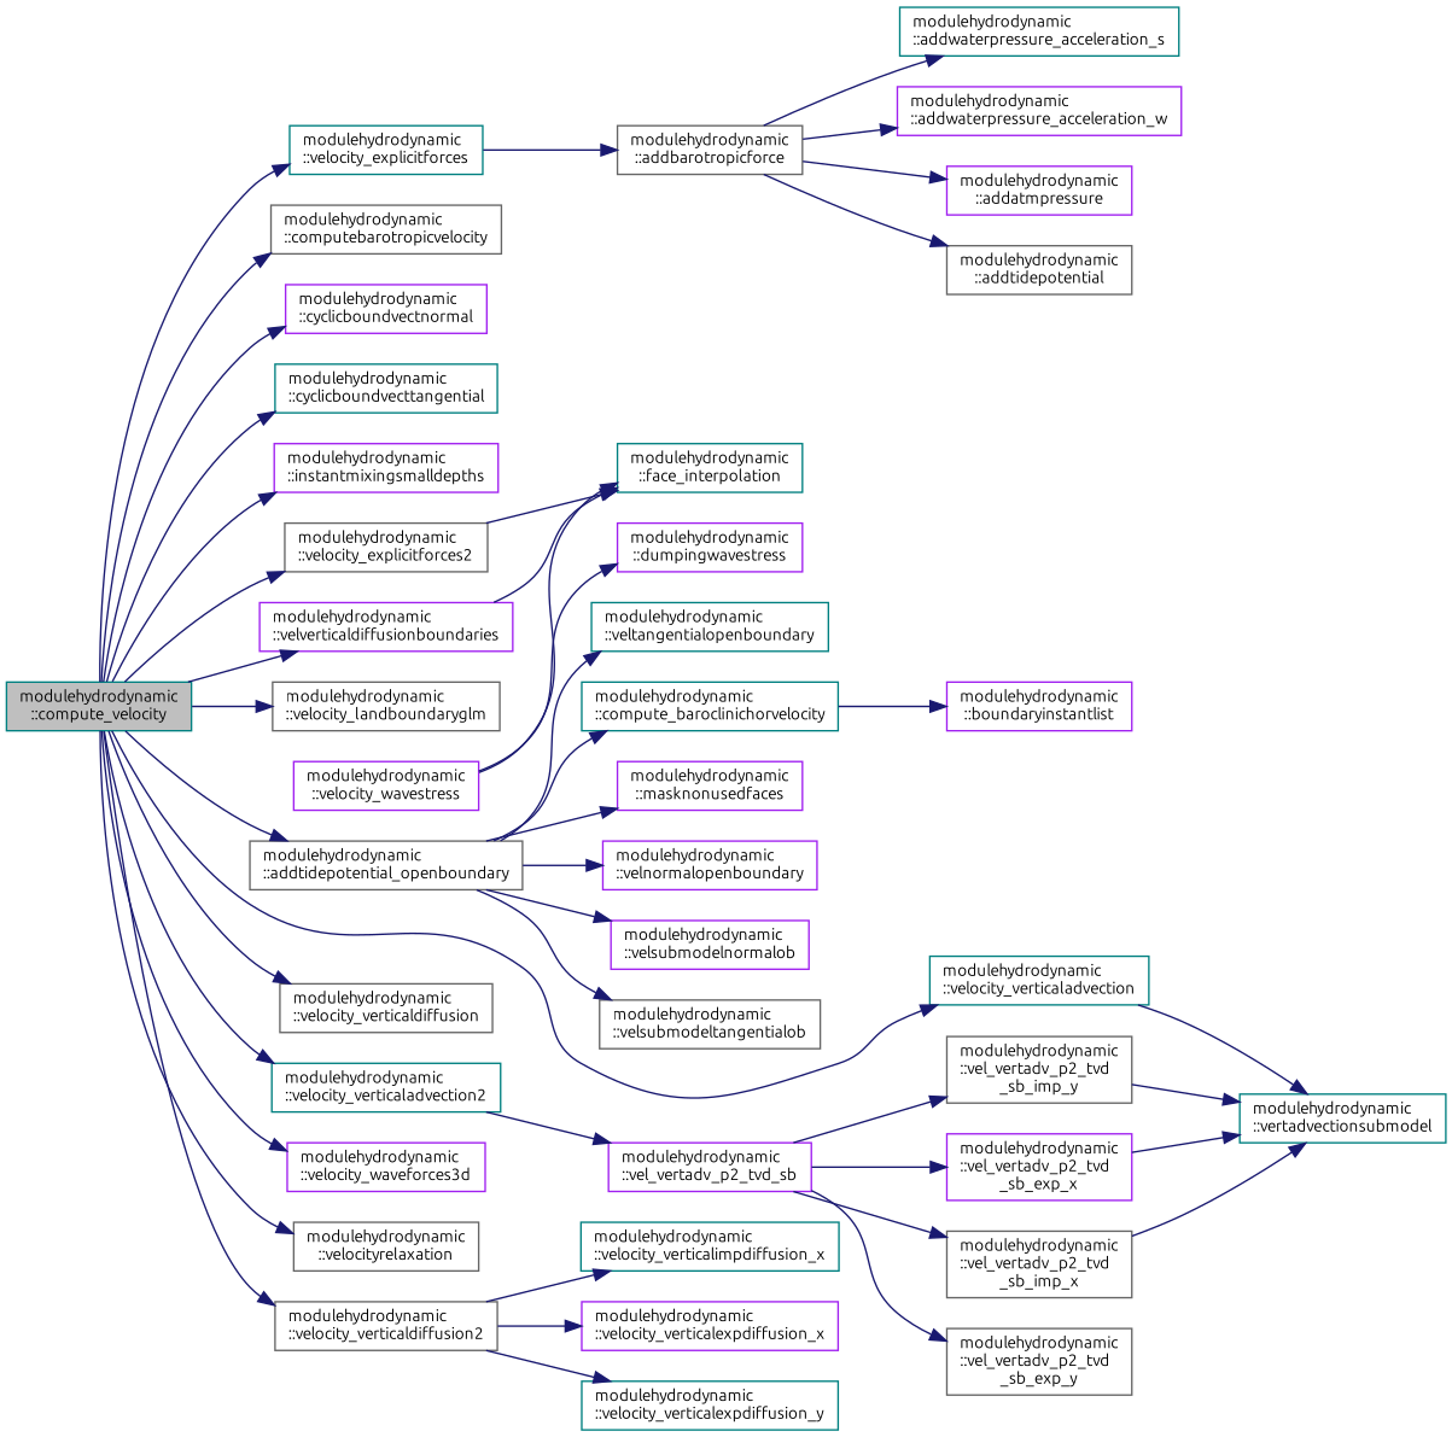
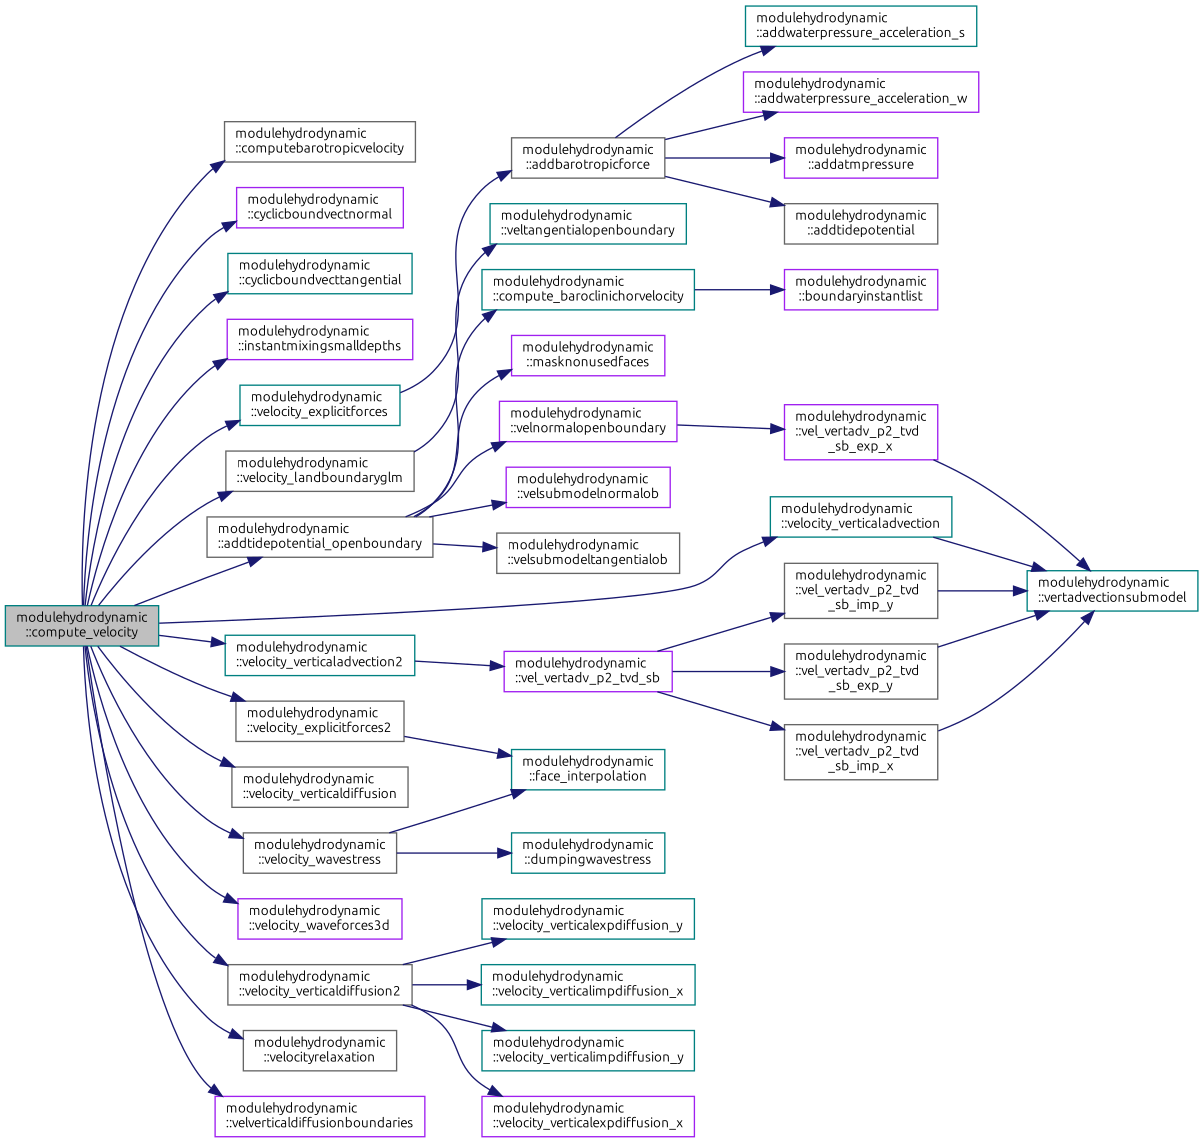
  digraph {
    fontname=Ubuntu
    rankdir=LR
    node [color=teal fillcolor=white fontname=Ubuntu fontsize=10 shape=record style=filled]
    edge [color=midnightblue fontname=Ubuntu fontsize=10 labelfontname=Helvetica labelfontsize=10 style=solid]
    n1 [fillcolor=grey75 fontcolor=black height=0.2 label="modulehydrodynamic\l::compute_velocity" width=0.4]
    n2 [color=gray40 height=0.2 label="modulehydrodynamic\l::computebarotropicvelocity" width=0.4]
    n3 [color=purple height=0.2 label="modulehydrodynamic\l::cyclicboundvectnormal" width=0.4]
    n4 [height=0.2 label="modulehydrodynamic\l::cyclicboundvecttangential" width=0.4]
    n5 [color=purple height=0.2 label="modulehydrodynamic\l::instantmixingsmalldepths" width=0.4]
    n6 [height=0.2 label="modulehydrodynamic\l::velocity_explicitforces" width=0.4]
    n7 [color=gray40 height=0.2 label="modulehydrodynamic\l::velocity_explicitforces2" width=0.4]
    n8 [color=gray40 height=0.2 label="modulehydrodynamic\l::velocity_landboundaryglm" width=0.4]
    n9 [color=gray40 height=0.2 label="modulehydrodynamic\l::addtidepotential_openboundary" width=0.4]
    n10 [height=0.2 label="modulehydrodynamic\l::velocity_verticaladvection" width=0.4]
    n11 [height=0.2 label="modulehydrodynamic\l::velocity_verticaladvection2" width=0.4]
    n12 [color=gray40 height=0.2 label="modulehydrodynamic\l::velocity_verticaldiffusion" width=0.4]
    n13 [color=gray40 height=0.2 label="modulehydrodynamic\l::velocity_verticaldiffusion2" width=0.4]
    n14 [color=purple height=0.2 label="modulehydrodynamic\l::velocity_waveforces3d" width=0.4]
-   n15 [color=purple height=0.2 label="modulehydrodynamic\l::velocity_wavestress" width=0.4]
+   n15 [color=gray40 height=0.2 label="modulehydrodynamic\l::velocity_wavestress" width=0.4]
    n16 [color=gray40 height=0.2 label="modulehydrodynamic\l::velocityrelaxation" width=0.4]
    n17 [color=purple height=0.2 label="modulehydrodynamic\l::velverticaldiffusionboundaries" width=0.4]
    n18 [color=gray40 height=0.2 label="modulehydrodynamic\l::addbarotropicforce" width=0.4]
    n19 [height=0.2 label="modulehydrodynamic\l::face_interpolation" width=0.4]
    n20 [height=0.2 label="modulehydrodynamic\l::compute_baroclinichorvelocity" width=0.4]
    n21 [color=purple height=0.2 label="modulehydrodynamic\l::masknonusedfaces" width=0.4]
    n22 [color=purple height=0.2 label="modulehydrodynamic\l::velnormalopenboundary" width=0.4]
    n23 [color=purple height=0.2 label="modulehydrodynamic\l::velsubmodelnormalob" width=0.4]
    n24 [color=gray40 height=0.2 label="modulehydrodynamic\l::velsubmodeltangentialob" width=0.4]
    n25 [height=0.2 label="modulehydrodynamic\l::veltangentialopenboundary" width=0.4]
    n26 [height=0.2 label="modulehydrodynamic\l::vertadvectionsubmodel" width=0.4]
    n27 [color=purple height=0.2 label="modulehydrodynamic\l::vel_vertadv_p2_tvd_sb" width=0.4]
    n28 [color=purple height=0.2 label="modulehydrodynamic\l::velocity_verticalexpdiffusion_x" width=0.4]
    n29 [height=0.2 label="modulehydrodynamic\l::velocity_verticalexpdiffusion_y" width=0.4]
    n30 [height=0.2 label="modulehydrodynamic\l::velocity_verticalimpdiffusion_x" width=0.4]
-   n32 [color=purple height=0.2 label="modulehydrodynamic\l::dumpingwavestress" width=0.4]
+   n31 [height=0.2 label="modulehydrodynamic\l::velocity_verticalimpdiffusion_y" width=0.4]
+   n32 [height=0.2 label="modulehydrodynamic\l::dumpingwavestress" width=0.4]
    n33 [color=purple height=0.2 label="modulehydrodynamic\l::addatmpressure" width=0.4]
    n34 [color=gray40 height=0.2 label="modulehydrodynamic\l::addtidepotential" width=0.4]
    n35 [height=0.2 label="modulehydrodynamic\l::addwaterpressure_acceleration_s" width=0.4]
    n36 [color=purple height=0.2 label="modulehydrodynamic\l::addwaterpressure_acceleration_w" width=0.4]
    n37 [color=purple height=0.2 label="modulehydrodynamic\l::boundaryinstantlist" width=0.4]
    n38 [color=purple height=0.2 label="modulehydrodynamic\l::vel_vertadv_p2_tvd\l_sb_exp_x" width=0.4]
    n39 [color=gray40 height=0.2 label="modulehydrodynamic\l::vel_vertadv_p2_tvd\l_sb_exp_y" width=0.4]
    n40 [color=gray40 height=0.2 label="modulehydrodynamic\l::vel_vertadv_p2_tvd\l_sb_imp_x" width=0.4]
    n41 [color=gray40 height=0.2 label="modulehydrodynamic\l::vel_vertadv_p2_tvd\l_sb_imp_y" width=0.4]
    n1 -> n2
    n1 -> n3
    n1 -> n4
    n1 -> n5
    n1 -> n6
    n1 -> n7
    n1 -> n8
    n1 -> n9
    n1 -> n10
    n1 -> n11
    n1 -> n12
    n1 -> n13
    n1 -> n14
+   n1 -> n15
    n1 -> n16
    n1 -> n17
    n6 -> n18
    n7 -> n19
    n9 -> n20
    n9 -> n21
    n9 -> n22
    n9 -> n23
    n9 -> n24
-   n9 -> n25
+   n8 -> n25
    n10 -> n26
    n11 -> n27
    n13 -> n28
    n13 -> n29
    n13 -> n30
+   n13 -> n31
    n15 -> n19
    n15 -> n32
-   n17 -> n19
    n18 -> n33
    n18 -> n34
    n18 -> n35
    n18 -> n36
    n20 -> n37
-   n27 -> n38
+   n22 -> n38
    n27 -> n39
    n27 -> n40
    n27 -> n41
    n38 -> n26
+   n39 -> n26
    n40 -> n26
    n41 -> n26
  }
